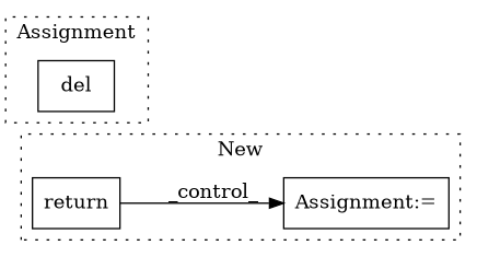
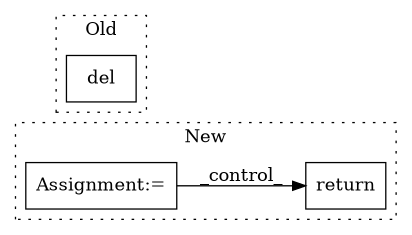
  digraph {
    rankdir=LR
    node [shape=box]
    n1 [a=41 l=7 label=return s=17629]
    n2 [a=7 l=1 label="Assignment:=" s=16892]
    n3 [a=32 l="4,1" label=del s="16806,16821"]
    subgraph cluster_1 {
      label=New
      style=dotted
      n1
      n2
    }
    subgraph cluster_2 {
-     label=Assignment
+     label=Old
      style=dotted
      n3
    }
-   n1 -> n2 [label=_control_]
+   n2 -> n1 [label=_control_]
  }
